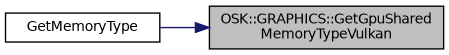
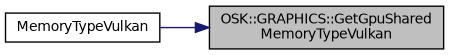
  digraph {
    rankdir=RL
    node [color=black fontname=Helvetica fontsize=10 shape=record style=filled]
    n1 [fillcolor=grey75 fontcolor=black height=0.2 label="OSK::GRAPHICS::GetGpuShared\lMemoryTypeVulkan" width=0.4]
-   n2 [fillcolor=white height=0.2 label=GetMemoryType width=0.4]
+   n2 [fillcolor=white height=0.2 label=MemoryTypeVulkan width=0.4]
    n1 -> n2 [color=midnightblue dir=back fontname=Helvetica fontsize=10 labelfontname=Helvetica labelfontsize=10 style=solid]
  }
